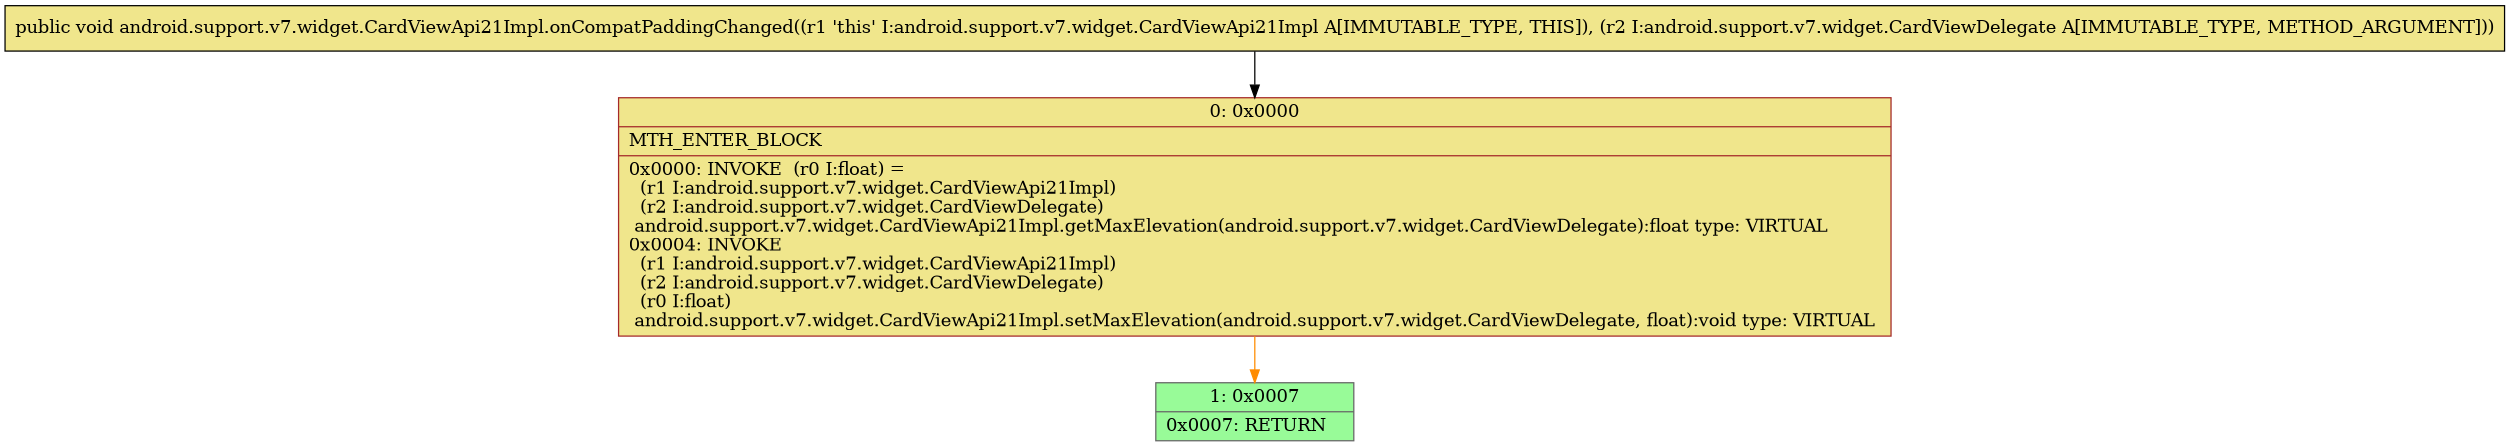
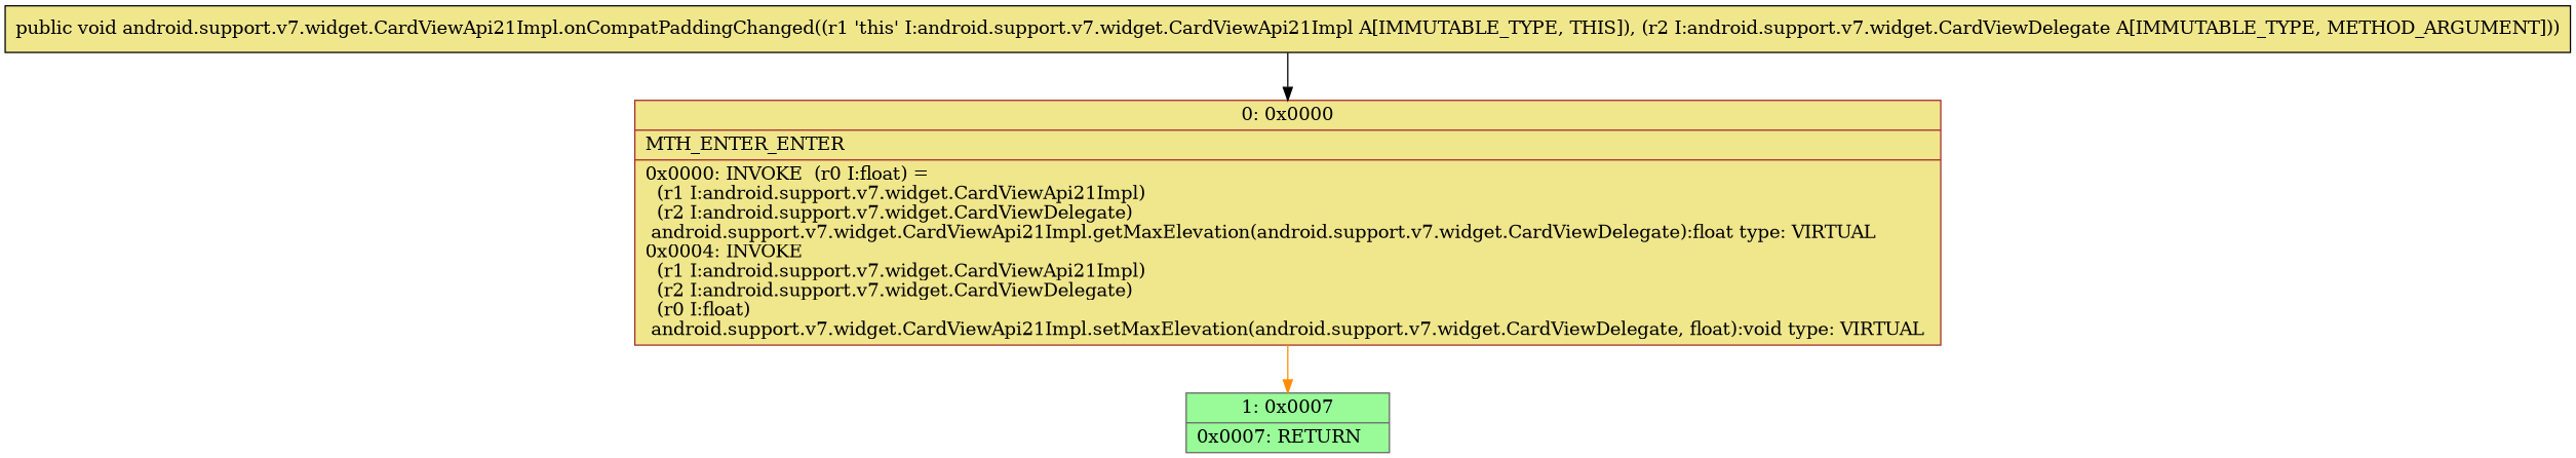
  digraph {
    node [shape=record style=filled fillcolor=khaki]
-   n1 [label="{0\:\ 0x0000|MTH_ENTER_BLOCK\l|0x0000: INVOKE  (r0 I:float) = \l  (r1 I:android.support.v7.widget.CardViewApi21Impl)\l  (r2 I:android.support.v7.widget.CardViewDelegate)\l android.support.v7.widget.CardViewApi21Impl.getMaxElevation(android.support.v7.widget.CardViewDelegate):float type: VIRTUAL \l0x0004: INVOKE  \l  (r1 I:android.support.v7.widget.CardViewApi21Impl)\l  (r2 I:android.support.v7.widget.CardViewDelegate)\l  (r0 I:float)\l android.support.v7.widget.CardViewApi21Impl.setMaxElevation(android.support.v7.widget.CardViewDelegate, float):void type: VIRTUAL \l}" color=brown]
+   n1 [label="{0\:\ 0x0000|MTH_ENTER_ENTER\l|0x0000: INVOKE  (r0 I:float) = \l  (r1 I:android.support.v7.widget.CardViewApi21Impl)\l  (r2 I:android.support.v7.widget.CardViewDelegate)\l android.support.v7.widget.CardViewApi21Impl.getMaxElevation(android.support.v7.widget.CardViewDelegate):float type: VIRTUAL \l0x0004: INVOKE  \l  (r1 I:android.support.v7.widget.CardViewApi21Impl)\l  (r2 I:android.support.v7.widget.CardViewDelegate)\l  (r0 I:float)\l android.support.v7.widget.CardViewApi21Impl.setMaxElevation(android.support.v7.widget.CardViewDelegate, float):void type: VIRTUAL \l}" color=brown]
    n2 [label="{1\:\ 0x0007|0x0007: RETURN   \l}" fillcolor=palegreen color=gray40]
    n3 [label="{public void android.support.v7.widget.CardViewApi21Impl.onCompatPaddingChanged((r1 'this' I:android.support.v7.widget.CardViewApi21Impl A[IMMUTABLE_TYPE, THIS]), (r2 I:android.support.v7.widget.CardViewDelegate A[IMMUTABLE_TYPE, METHOD_ARGUMENT])) }" color=black]
    n1 -> n2 [color=darkorange]
    n3 -> n1 [color=black]
  }
